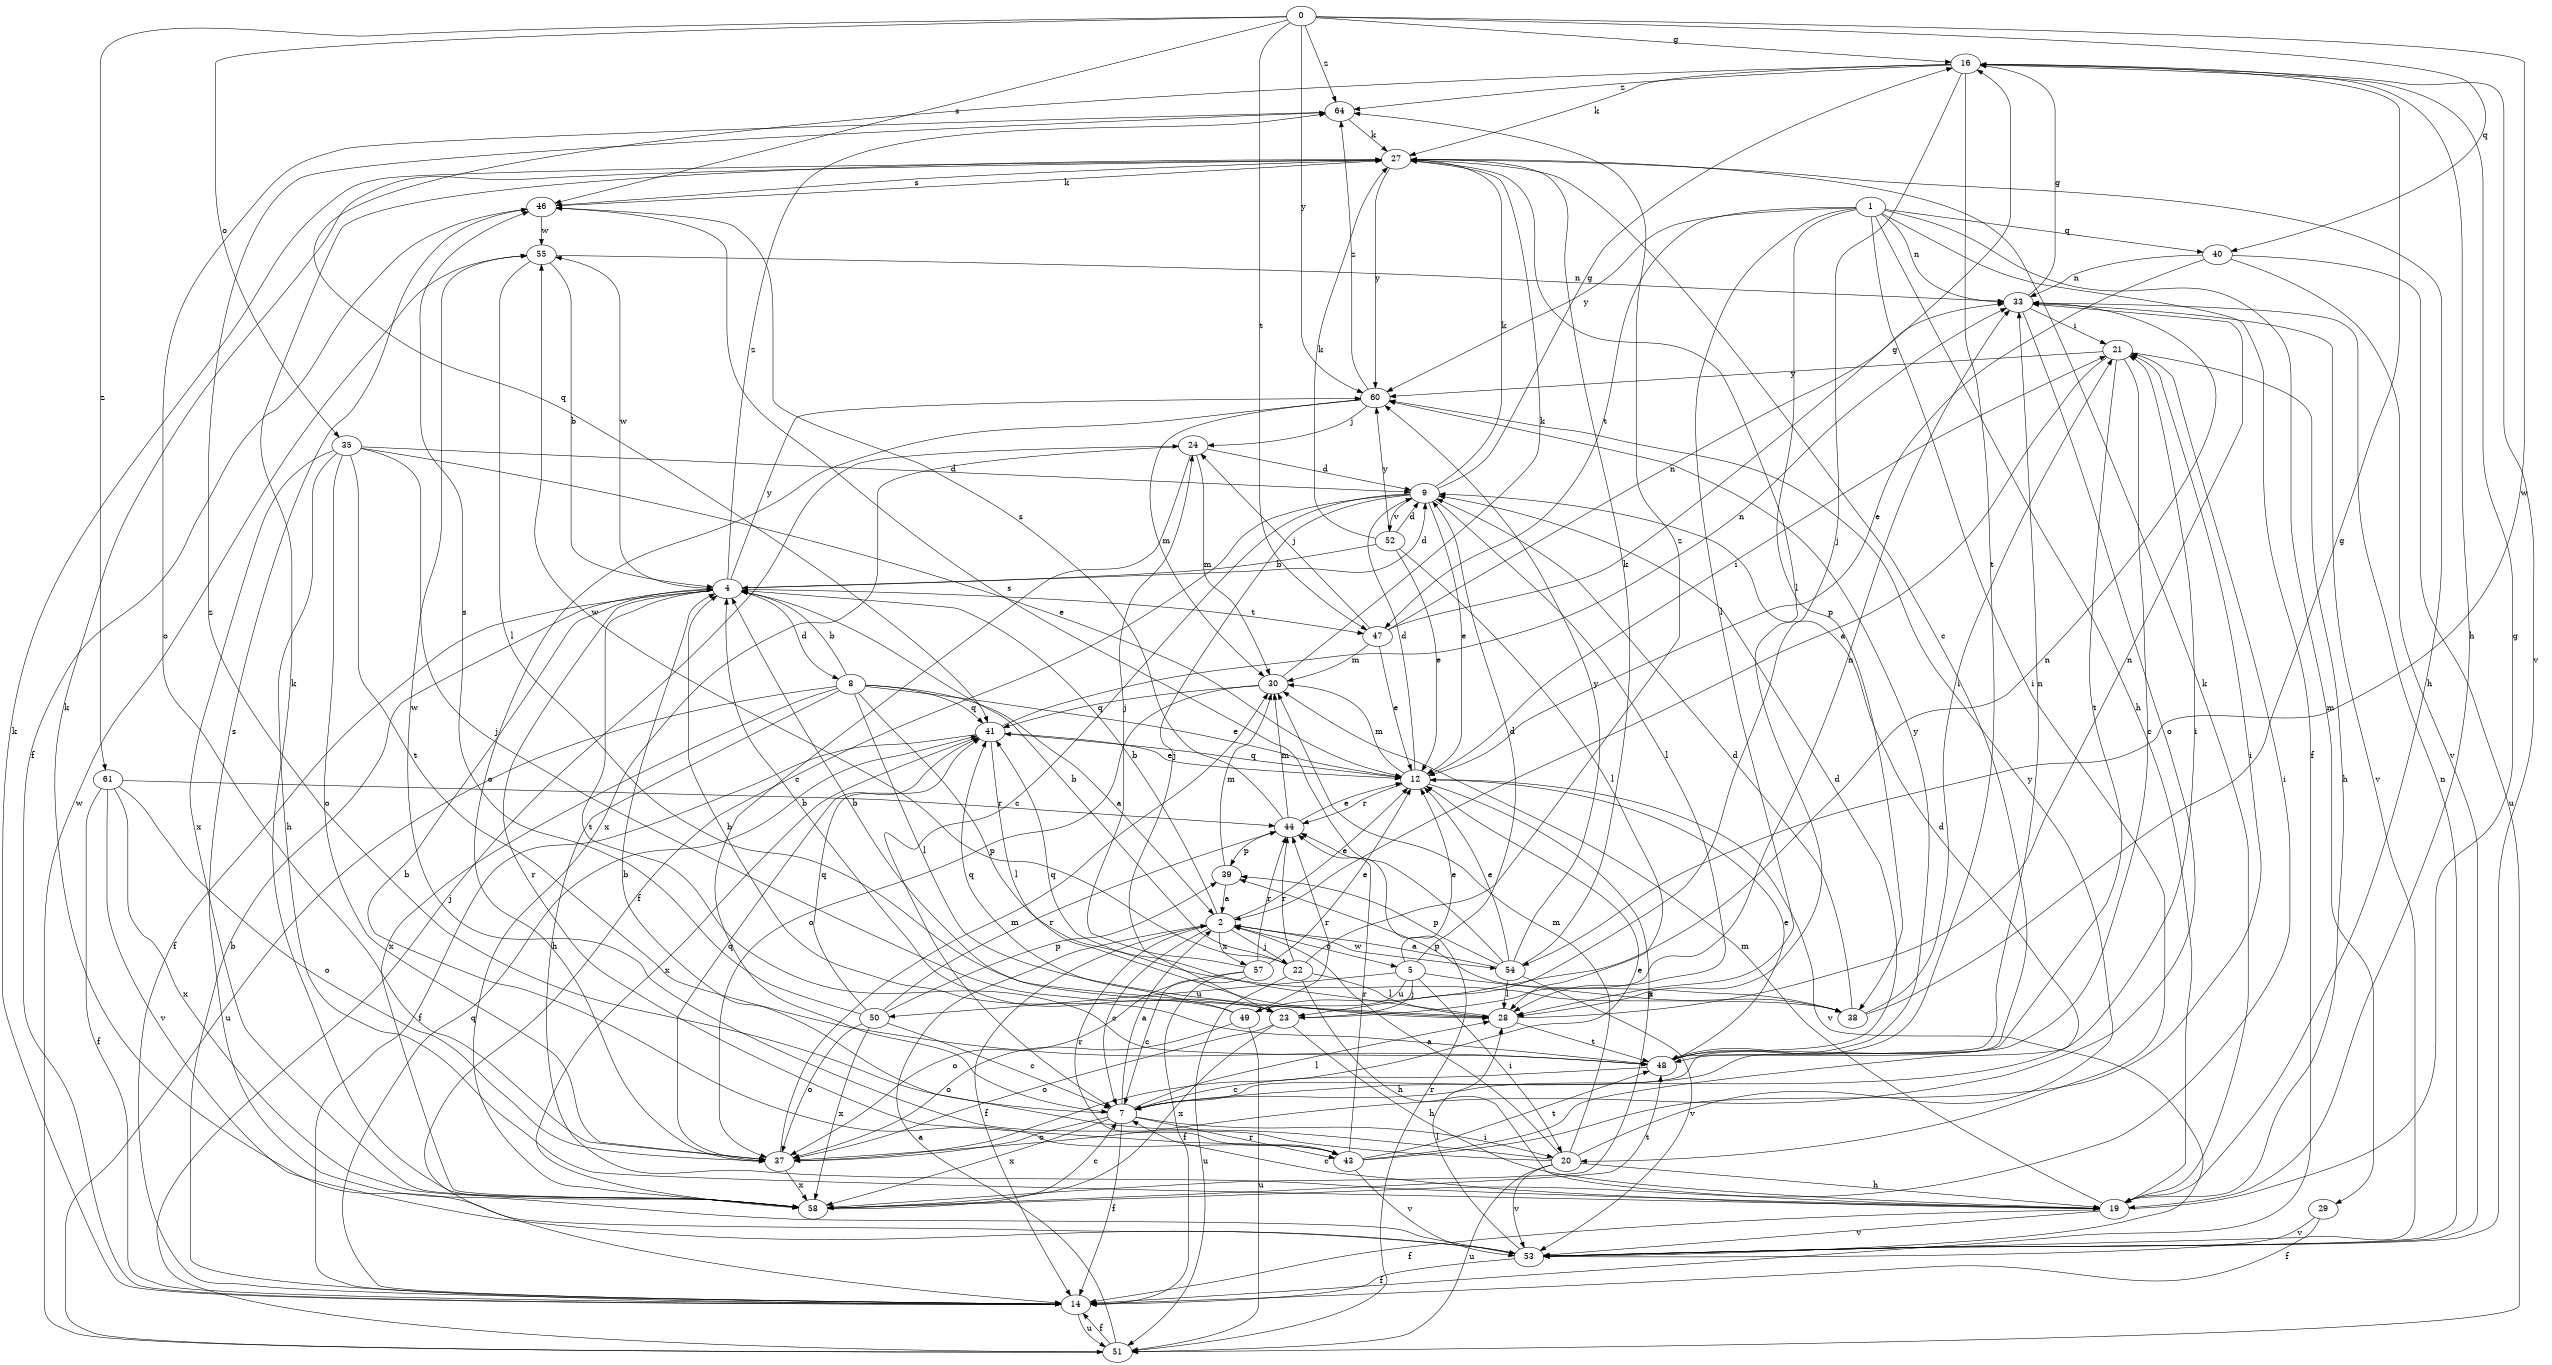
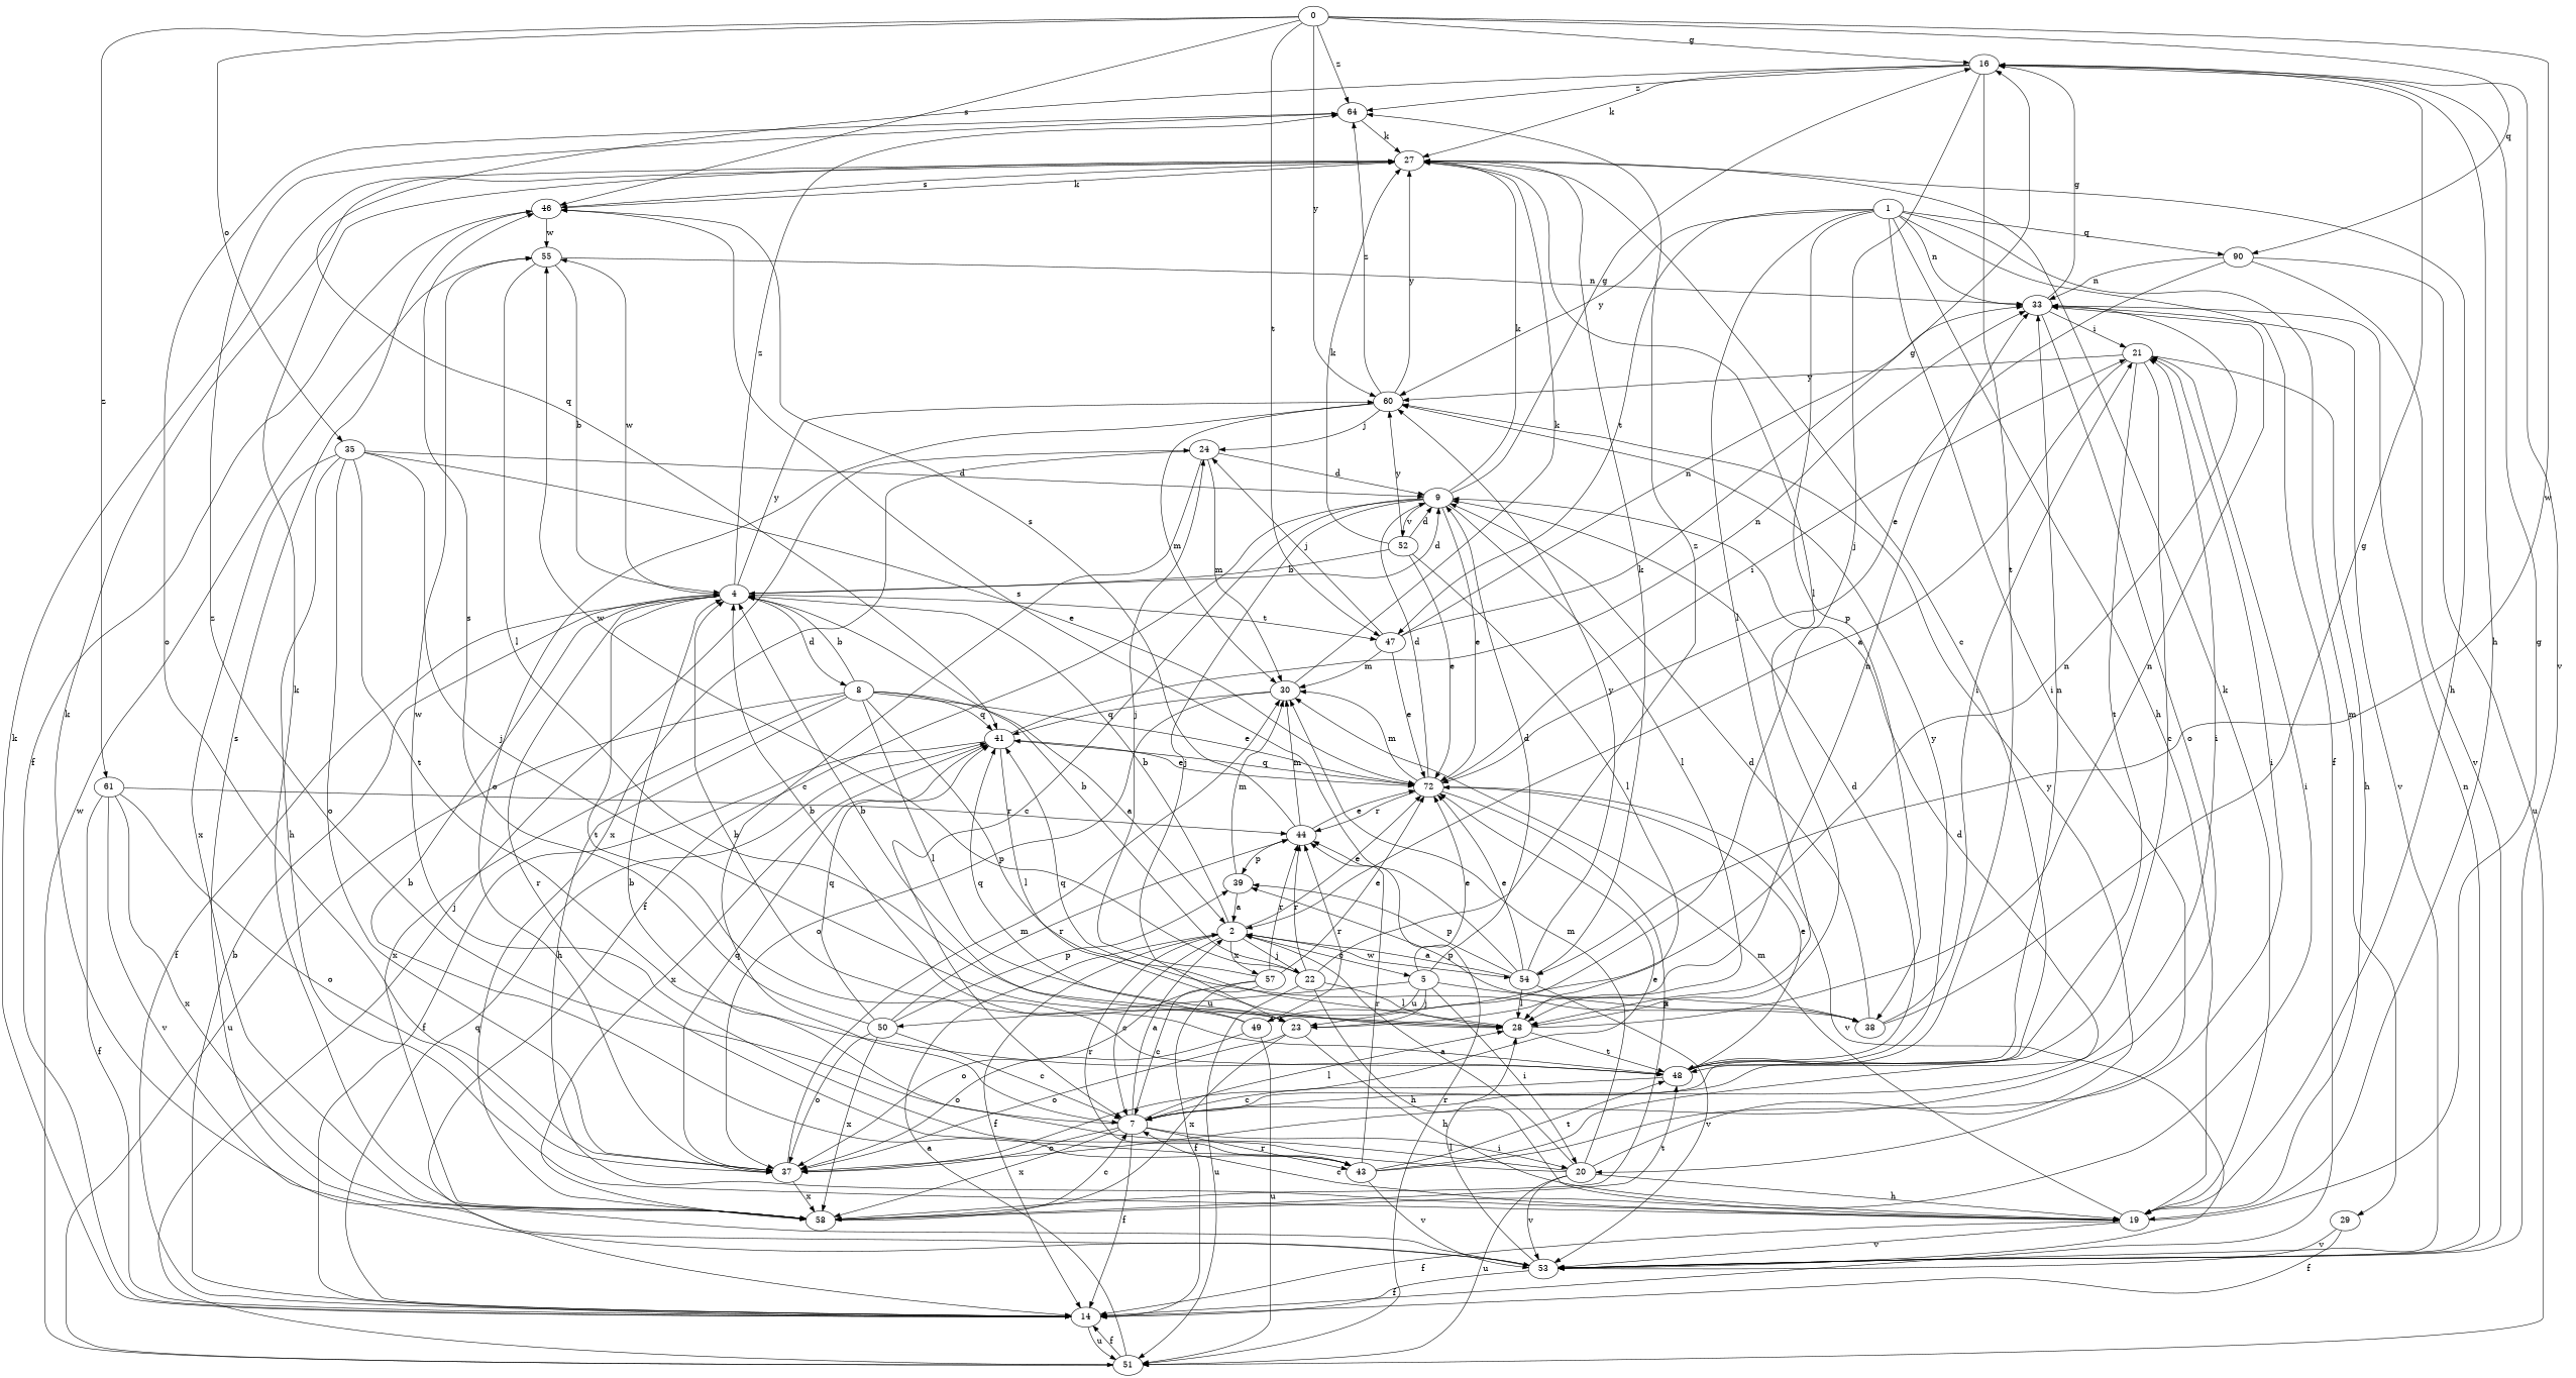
  strict digraph {
    0
    16
    35
-   40
+   40 [label=90]
    46
    47
    54
    60
    61
    64
    19
    48
    23
    41
    27
    53
-   12
+   12 [label=72]
    9
    37
    58
    33
    51
    14
    55
    30
    24
    28
    2
    39
    44
    1
    20
    29
    38
    4
    43
    8
    7
    21
    5
    22
    57
    49
    50
    52
    0 -> 16 [label=g]
    0 -> 35 [label=o]
    0 -> 40 [label=q]
    0 -> 46 [label=s]
    0 -> 47 [label=t]
    0 -> 54 [label=w]
    0 -> 60 [label=y]
    0 -> 61 [label=z]
    0 -> 64 [label=z]
    16 -> 64 [label=z]
    16 -> 19 [label=h]
    16 -> 48 [label=t]
    16 -> 23 [label=j]
    16 -> 41 [label=q]
    16 -> 27 [label=k]
    16 -> 53 [label=v]
    35 -> 19 [label=h]
    35 -> 48 [label=t]
    35 -> 23 [label=j]
    35 -> 12 [label=e]
    35 -> 9 [label=d]
    35 -> 37 [label=o]
    35 -> 58 [label=x]
    40 -> 53 [label=v]
    40 -> 12 [label=e]
    40 -> 33 [label=n]
    40 -> 51 [label=u]
    46 -> 27 [label=k]
    46 -> 14 [label=f]
    46 -> 55 [label=w]
    47 -> 16 [label=g]
    47 -> 12 [label=e]
    47 -> 33 [label=n]
    47 -> 30 [label=m]
    47 -> 24 [label=j]
    54 -> 46 [label=s]
    54 -> 60 [label=y]
    54 -> 27 [label=k]
    54 -> 53 [label=v]
    54 -> 12 [label=e]
    54 -> 28 [label=l]
    54 -> 2 [label=a]
    54 -> 39 [label=p]
    60 -> 64 [label=z]
    60 -> 37 [label=o]
    60 -> 30 [label=m]
    60 -> 24 [label=j]
    61 -> 53 [label=v]
    61 -> 37 [label=o]
    61 -> 58 [label=x]
    61 -> 14 [label=f]
    61 -> 44 [label=r]
    64 -> 27 [label=k]
    64 -> 37 [label=o]
    19 -> 16 [label=g]
    19 -> 27 [label=k]
    19 -> 53 [label=v]
    19 -> 14 [label=f]
    19 -> 30 [label=m]
    19 -> 7 [label=c]
    48 -> 60 [label=y]
    48 -> 12 [label=e]
    48 -> 9 [label=d]
    48 -> 33 [label=n]
    48 -> 4 [label=b]
    48 -> 7 [label=c]
    23 -> 19 [label=h]
    23 -> 37 [label=o]
    23 -> 58 [label=x]
    23 -> 33 [label=n]
    23 -> 4 [label=b]
    41 -> 12 [label=e]
    41 -> 58 [label=x]
    41 -> 33 [label=n]
    41 -> 14 [label=f]
    41 -> 28 [label=l]
    27 -> 46 [label=s]
-   27 -> 60 [label=y]
+   60 -> 27 [label=y]
    27 -> 19 [label=h]
    27 -> 28 [label=l]
    27 -> 7 [label=c]
    53 -> 46 [label=s]
    53 -> 27 [label=k]
    53 -> 33 [label=n]
    53 -> 14 [label=f]
    53 -> 28 [label=l]
    12 -> 41 [label=q]
    12 -> 53 [label=v]
    12 -> 9 [label=d]
    12 -> 58 [label=x]
    12 -> 30 [label=m]
    12 -> 44 [label=r]
    12 -> 21 [label=i]
    9 -> 16 [label=g]
    9 -> 23 [label=j]
    9 -> 27 [label=k]
    9 -> 12 [label=e]
    9 -> 14 [label=f]
    9 -> 28 [label=l]
    9 -> 7 [label=c]
    9 -> 52 [label=v]
    37 -> 41 [label=q]
    37 -> 12 [label=e]
    37 -> 58 [label=x]
    37 -> 30 [label=m]
    58 -> 48 [label=t]
    58 -> 27 [label=k]
    58 -> 7 [label=c]
    58 -> 21 [label=i]
    33 -> 16 [label=g]
    33 -> 53 [label=v]
    33 -> 37 [label=o]
    33 -> 21 [label=i]
    51 -> 14 [label=f]
    51 -> 55 [label=w]
    51 -> 24 [label=j]
    51 -> 2 [label=a]
    51 -> 44 [label=r]
    14 -> 41 [label=q]
    14 -> 27 [label=k]
    14 -> 51 [label=u]
    14 -> 4 [label=b]
    55 -> 33 [label=n]
    55 -> 28 [label=l]
    55 -> 4 [label=b]
    30 -> 41 [label=q]
    30 -> 27 [label=k]
    30 -> 37 [label=o]
    24 -> 9 [label=d]
    24 -> 58 [label=x]
    24 -> 30 [label=m]
    24 -> 7 [label=c]
    28 -> 48 [label=t]
    28 -> 41 [label=q]
    28 -> 33 [label=n]
    2 -> 54 [label=w]
    2 -> 12 [label=e]
    2 -> 14 [label=f]
    2 -> 4 [label=b]
    2 -> 43 [label=r]
    2 -> 7 [label=c]
    2 -> 5 [label=c]
    2 -> 22 [label=j]
    2 -> 57 [label=x]
    39 -> 30 [label=m]
    39 -> 2 [label=a]
    44 -> 46 [label=s]
    44 -> 12 [label=e]
    44 -> 30 [label=m]
    44 -> 39 [label=p]
    1 -> 40 [label=q]
    1 -> 47 [label=t]
    1 -> 60 [label=y]
    1 -> 19 [label=h]
    1 -> 33 [label=n]
    1 -> 14 [label=f]
    1 -> 28 [label=l]
    1 -> 20 [label=i]
    1 -> 29 [label=m]
    1 -> 38 [label=p]
    20 -> 60 [label=y]
    20 -> 19 [label=h]
    20 -> 53 [label=v]
    20 -> 51 [label=u]
    20 -> 55 [label=w]
    20 -> 30 [label=m]
    20 -> 2 [label=a]
    20 -> 4 [label=b]
    29 -> 53 [label=v]
    29 -> 14 [label=f]
    38 -> 16 [label=g]
    38 -> 9 [label=d]
    38 -> 39 [label=p]
    38 -> 21 [label=i]
    4 -> 47 [label=t]
    4 -> 60 [label=y]
    4 -> 64 [label=z]
    4 -> 48 [label=t]
    4 -> 9 [label=d]
    4 -> 14 [label=f]
    4 -> 55 [label=w]
    4 -> 43 [label=r]
    4 -> 8 [label=d]
    43 -> 48 [label=t]
    43 -> 53 [label=v]
    43 -> 9 [label=d]
    43 -> 44 [label=r]
    43 -> 4 [label=b]
    43 -> 21 [label=i]
    8 -> 19 [label=h]
    8 -> 41 [label=q]
    8 -> 12 [label=e]
    8 -> 58 [label=x]
    8 -> 51 [label=u]
    8 -> 28 [label=l]
    8 -> 2 [label=a]
    8 -> 38 [label=p]
    8 -> 4 [label=b]
    7 -> 64 [label=z]
    7 -> 37 [label=o]
    7 -> 58 [label=x]
    7 -> 14 [label=f]
    7 -> 28 [label=l]
    7 -> 2 [label=a]
    7 -> 20 [label=i]
    7 -> 43 [label=r]
    7 -> 21 [label=i]
    21 -> 60 [label=y]
    21 -> 19 [label=h]
    21 -> 48 [label=t]
    21 -> 2 [label=a]
    21 -> 7 [label=c]
    5 -> 23 [label=j]
    5 -> 12 [label=e]
    5 -> 9 [label=d]
    5 -> 20 [label=i]
    5 -> 38 [label=p]
    5 -> 49 [label=u]
    5 -> 50 [label=u]
    22 -> 64 [label=z]
    22 -> 19 [label=h]
    22 -> 51 [label=u]
    22 -> 55 [label=w]
    22 -> 28 [label=l]
    22 -> 44 [label=r]
    22 -> 4 [label=b]
    57 -> 12 [label=e]
    57 -> 37 [label=o]
    57 -> 14 [label=f]
    57 -> 24 [label=j]
    57 -> 44 [label=r]
    57 -> 7 [label=c]
    49 -> 41 [label=q]
    49 -> 37 [label=o]
    49 -> 33 [label=n]
    49 -> 51 [label=u]
    49 -> 44 [label=r]
    49 -> 4 [label=b]
    50 -> 46 [label=s]
    50 -> 41 [label=q]
    50 -> 37 [label=o]
    50 -> 58 [label=x]
    50 -> 39 [label=p]
    50 -> 44 [label=r]
    50 -> 7 [label=c]
    52 -> 60 [label=y]
    52 -> 27 [label=k]
    52 -> 12 [label=e]
    52 -> 9 [label=d]
    52 -> 28 [label=l]
    52 -> 4 [label=b]
  }
